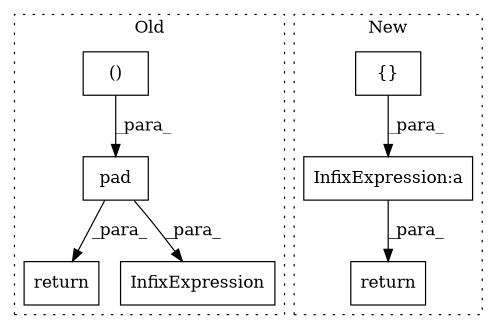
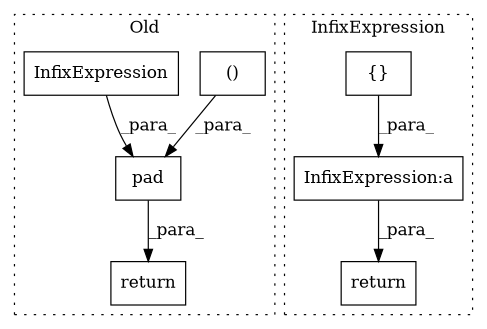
  digraph {
    node [a=41 l=7 shape=box]
    n1 [a=32 l="4,1" label=pad s="1652,1740"]
    n2 [a=106 l=57 label="()" s=1671]
    n3 [label=return s=1639]
    n4 [a=22 l=5 label=InfixExpression s=1656]
    n5 [label=return s=1668]
    n6 [a=27 l=3 label="InfixExpression:a" s=1747]
    n7 [a=4 l="1,1" label="{}" s="1744,1746"]
    subgraph cluster_1 {
      label=Old
      style=dotted
      n1
      n2
      n3
      n4
    }
    subgraph cluster_2 {
-     label=New
+     label=InfixExpression
      style=dotted
      n5
      n6
      n7
    }
    n1 -> n3 [label=_para_]
    n2 -> n1 [label=_para_]
-   n1 -> n4 [label=_para_]
+   n4 -> n1 [label=_para_]
    n6 -> n5 [label=_para_]
    n7 -> n6 [label=_para_]
  }
